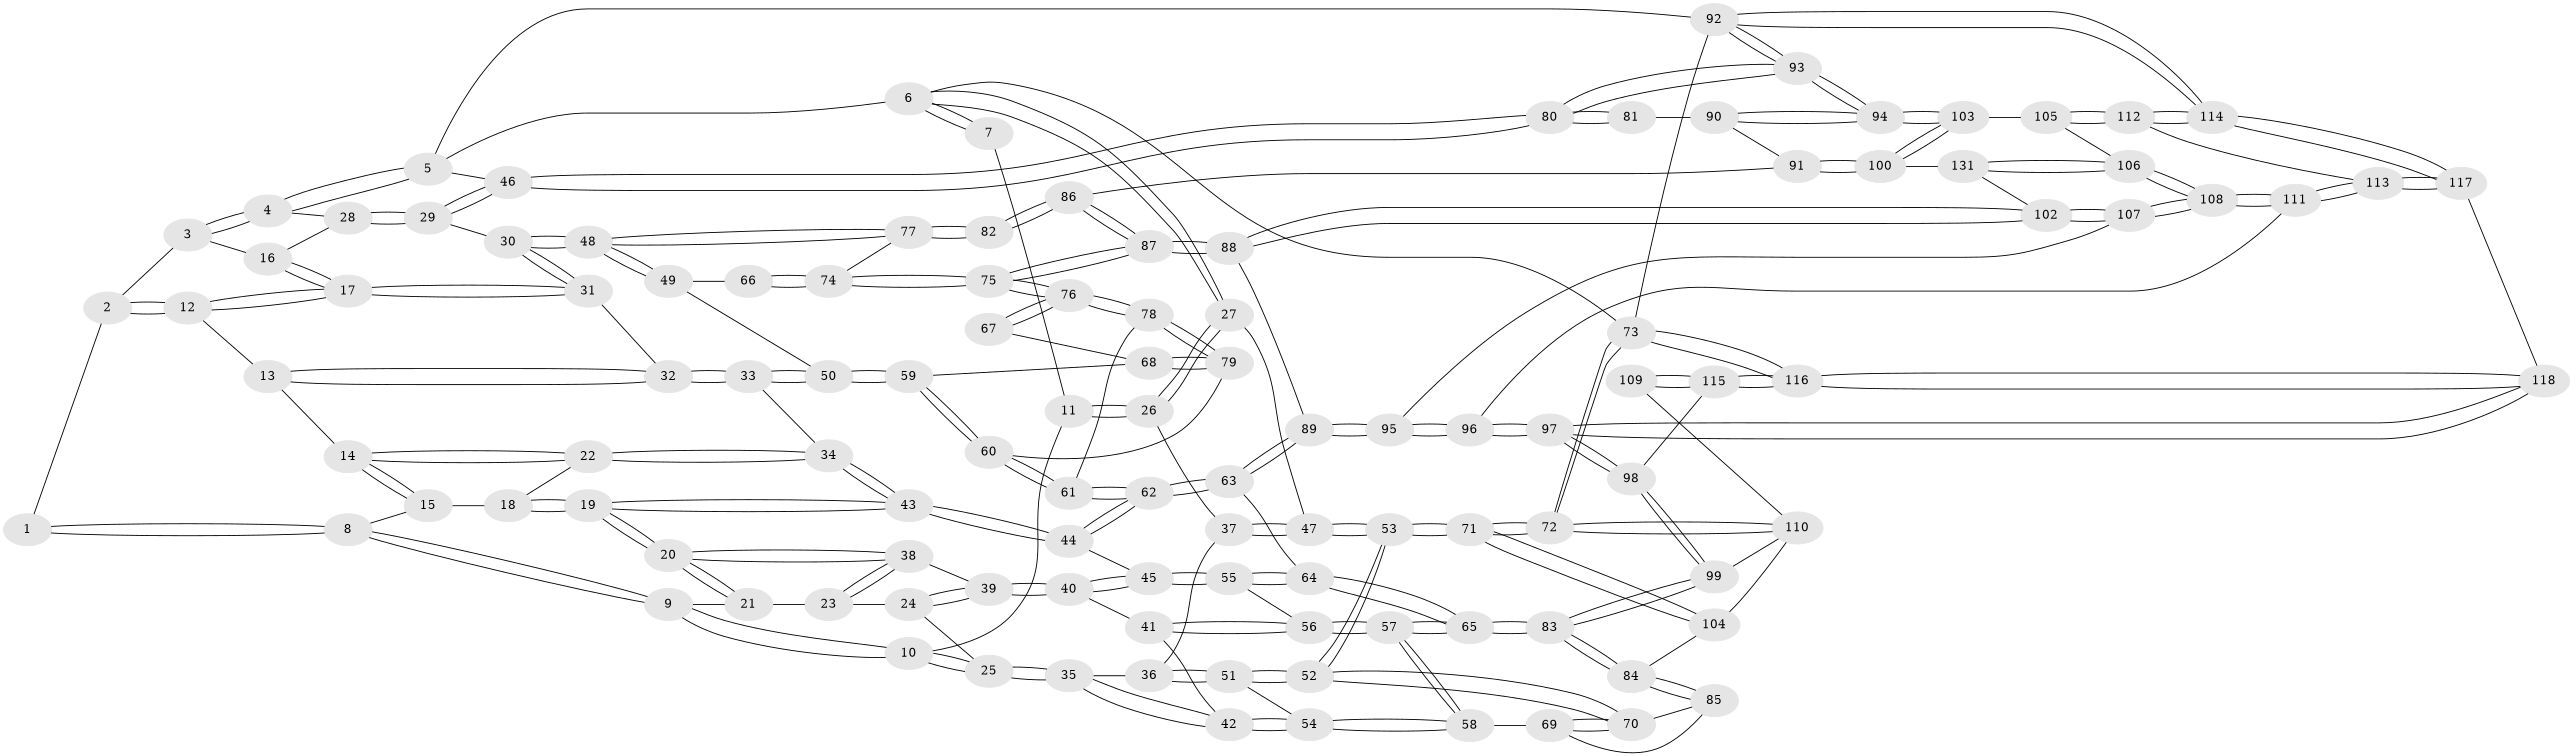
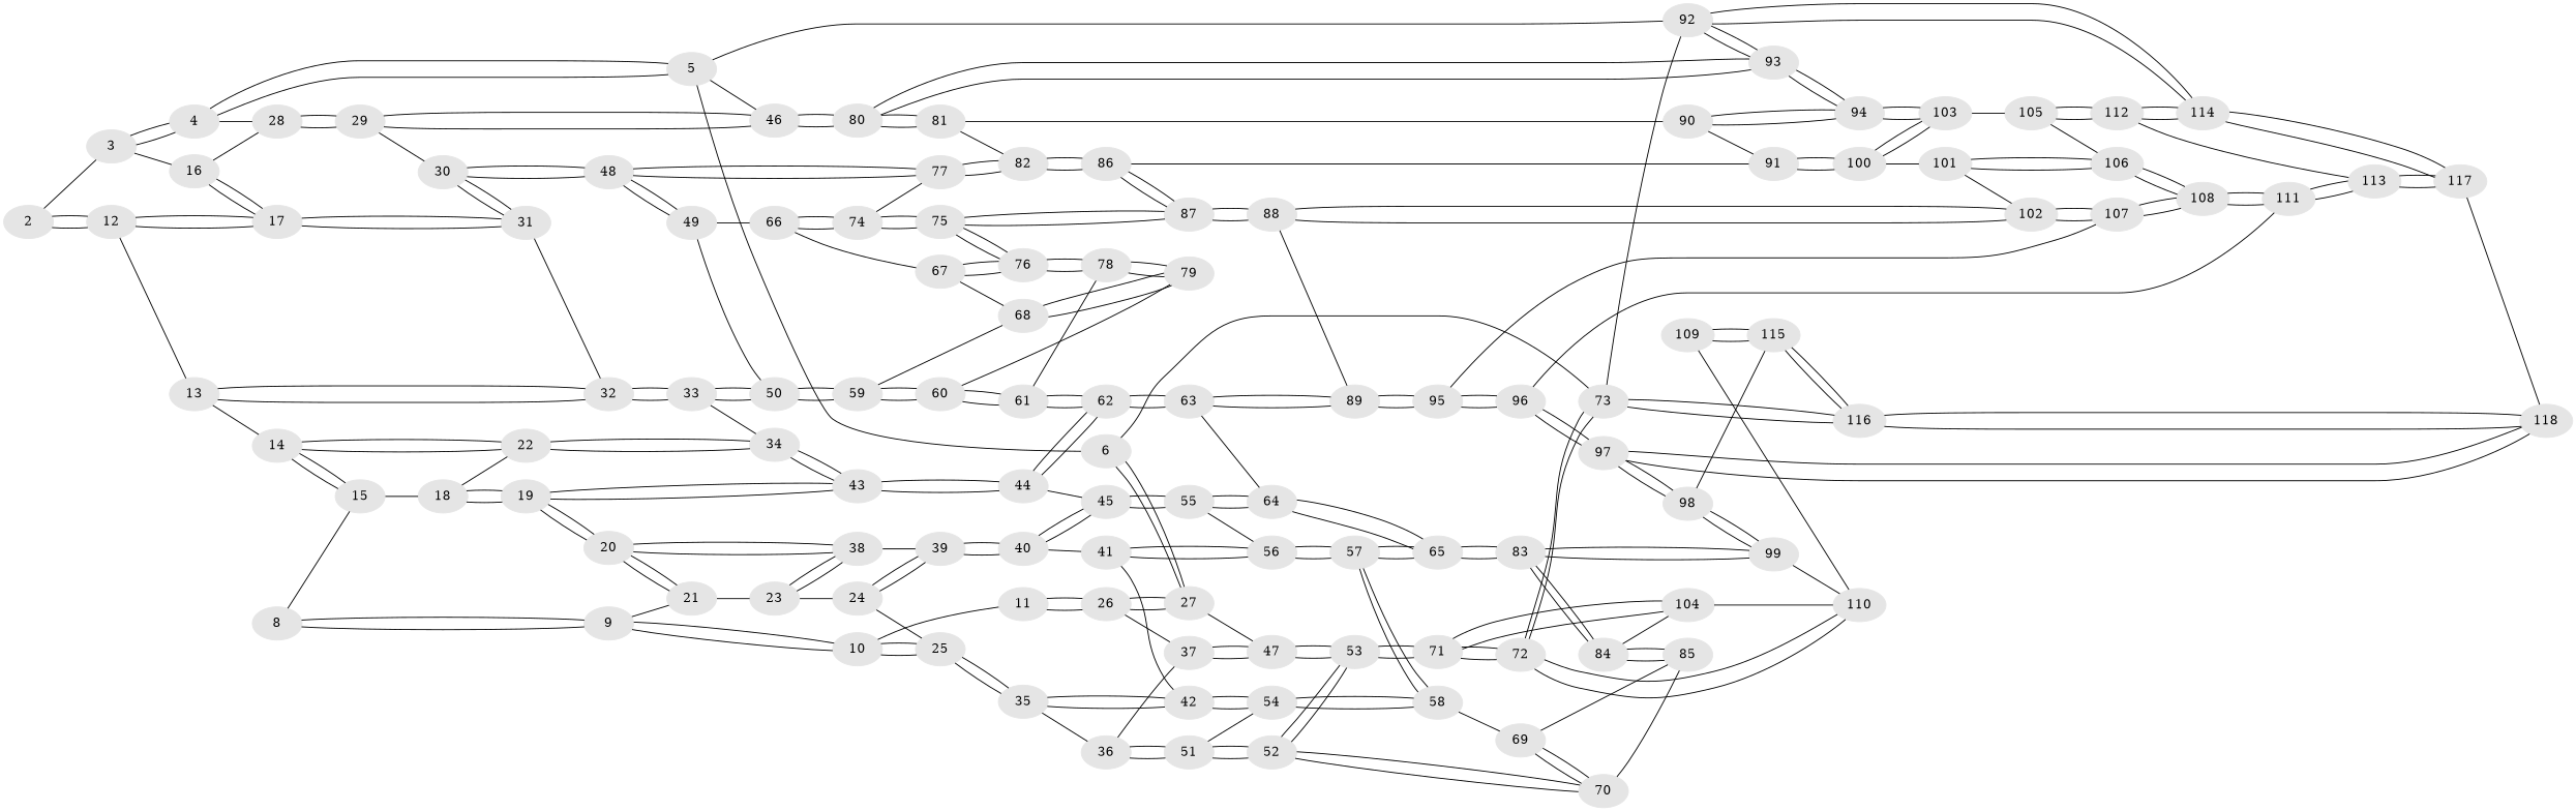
  graph {
    rankdir=LR
    node [color=gray90 style=filled]
-   1
    2
    8
    3
    12
    9
    15
    4
    16
    13
    17
    5
    28
    6
    46
    92
    29
-   7
    27
    73
    80
    93
    114
    11
    47
    116
    26
    10
    21
    18
    25
    23
    35
    37
    14
    32
    31
    22
    33
    34
    19
    20
    43
    38
    44
    39
    24
    40
    36
    42
    53
    30
    48
    49
    77
    50
    59
    51
    54
    52
    41
    45
    56
    55
    57
    58
    62
    63
    64
    81
    71
    66
    82
    67
    74
    60
    68
    70
    85
    72
    104
    69
    65
    83
    61
    79
    78
    89
    95
    84
    99
    76
    75
    110
    118
    87
    88
    86
    90
    94
    91
    100
    102
    107
    96
    103
-   101 [label=131]
+   101
    117
    105
    97
    111
    108
    98
    113
    115
    109
    106
    112
-   1 -- 2
-   1 -- 8
-   1 -- 8
    2 -- 3
    2 -- 12
    2 -- 12
    8 -- 9
    8 -- 9
    8 -- 15
    3 -- 4
    3 -- 4
    3 -- 16
    12 -- 13
    12 -- 17
    12 -- 17
    9 -- 10
    9 -- 10
    9 -- 21
    15 -- 18
    4 -- 5
    4 -- 5
    4 -- 28
    16 -- 17
    16 -- 17
    16 -- 28
    13 -- 14
    13 -- 32
    13 -- 32
    17 -- 31
    17 -- 31
    5 -- 6
    5 -- 46
    5 -- 92
    28 -- 29
    28 -- 29
-   6 -- 7
-   6 -- 7
    6 -- 27
    6 -- 27
    6 -- 73
    46 -- 80
    46 -- 80
    92 -- 93
    92 -- 93
    92 -- 114
    92 -- 114
    29 -- 46
    29 -- 46
    29 -- 30
-   7 -- 11
    27 -- 47
    73 -- 92
    73 -- 116
    73 -- 116
    80 -- 93
    80 -- 93
    80 -- 81
    80 -- 81
    93 -- 94
    93 -- 94
    114 -- 117
    114 -- 117
    11 -- 26
    11 -- 26
    47 -- 53
    47 -- 53
    116 -- 118
    116 -- 118
    26 -- 27
    26 -- 27
    26 -- 37
    10 -- 11
    10 -- 25
    10 -- 25
    21 -- 23
    18 -- 22
    18 -- 19
    18 -- 19
    25 -- 35
    25 -- 35
    23 -- 38
    23 -- 38
    23 -- 24
    35 -- 36
    35 -- 42
    35 -- 42
    37 -- 47
    37 -- 47
    14 -- 15
    14 -- 15
    14 -- 22
    14 -- 22
    32 -- 33
    32 -- 33
    31 -- 32
    22 -- 34
    22 -- 34
    33 -- 34
    33 -- 50
    33 -- 50
    34 -- 43
    34 -- 43
    19 -- 20
    19 -- 20
    19 -- 43
    19 -- 43
    20 -- 21
    20 -- 21
    20 -- 38
    20 -- 38
    43 -- 44
    43 -- 44
    38 -- 39
    44 -- 45
    44 -- 62
    44 -- 62
    39 -- 40
    39 -- 40
    24 -- 25
    24 -- 39
    24 -- 39
    40 -- 41
    40 -- 45
    40 -- 45
    36 -- 37
    36 -- 51
    36 -- 51
    42 -- 54
    42 -- 54
    53 -- 71
    53 -- 71
    30 -- 31
    30 -- 31
    30 -- 48
    30 -- 48
    48 -- 49
    48 -- 49
    48 -- 77
    48 -- 77
    49 -- 50
    49 -- 66
    77 -- 82
    77 -- 82
    50 -- 59
    50 -- 59
    59 -- 60
    59 -- 60
    59 -- 68
    51 -- 54
    51 -- 52
    51 -- 52
    54 -- 58
    54 -- 58
    52 -- 53
    52 -- 53
    52 -- 70
    52 -- 70
    41 -- 42
    41 -- 56
    41 -- 56
    45 -- 55
    45 -- 55
    56 -- 57
    56 -- 57
    55 -- 56
    55 -- 64
    55 -- 64
    57 -- 58
    57 -- 58
    57 -- 65
    57 -- 65
    58 -- 69
    62 -- 63
    62 -- 63
    63 -- 64
    63 -- 89
    63 -- 89
    64 -- 65
    64 -- 65
+   81 -- 82
    81 -- 90
    71 -- 72
    71 -- 72
    71 -- 104
    71 -- 104
+   66 -- 67
    66 -- 74
    66 -- 74
    82 -- 86
    82 -- 86
    67 -- 68
    67 -- 76
    67 -- 76
    74 -- 77
    74 -- 75
    74 -- 75
    60 -- 61
    60 -- 61
    60 -- 79
    68 -- 79
    68 -- 79
    70 -- 85
    72 -- 73
    72 -- 73
    72 -- 110
    72 -- 110
    104 -- 110
    69 -- 70
    69 -- 70
    69 -- 85
    65 -- 83
    65 -- 83
    83 -- 84
    83 -- 84
    83 -- 99
    83 -- 99
    61 -- 62
    61 -- 62
    61 -- 78
    78 -- 79
    78 -- 79
    89 -- 95
    89 -- 95
    95 -- 107
    95 -- 96
    95 -- 96
    84 -- 85
    84 -- 85
    84 -- 104
    99 -- 110
    76 -- 78
    76 -- 78
    75 -- 76
    75 -- 76
    75 -- 87
    75 -- 87
    87 -- 88
    87 -- 88
    88 -- 89
    88 -- 102
    88 -- 102
    86 -- 87
    86 -- 87
    86 -- 91
    90 -- 94
    90 -- 94
    90 -- 91
    94 -- 103
    94 -- 103
    91 -- 100
    91 -- 100
    100 -- 103
    100 -- 103
    100 -- 101
    102 -- 107
    102 -- 107
    107 -- 108
    107 -- 108
    96 -- 97
    96 -- 97
    96 -- 111
    103 -- 105
    101 -- 102
    101 -- 106
    101 -- 106
    117 -- 118
    105 -- 106
    105 -- 112
    105 -- 112
    97 -- 118
    97 -- 118
    97 -- 98
    97 -- 98
    111 -- 113
    111 -- 113
    108 -- 111
    108 -- 111
    98 -- 99
    98 -- 99
    98 -- 115
    113 -- 117
    113 -- 117
    115 -- 116
    115 -- 116
    109 -- 110
    109 -- 115
    109 -- 115
    106 -- 108
    106 -- 108
    112 -- 114
    112 -- 114
    112 -- 113
  }
